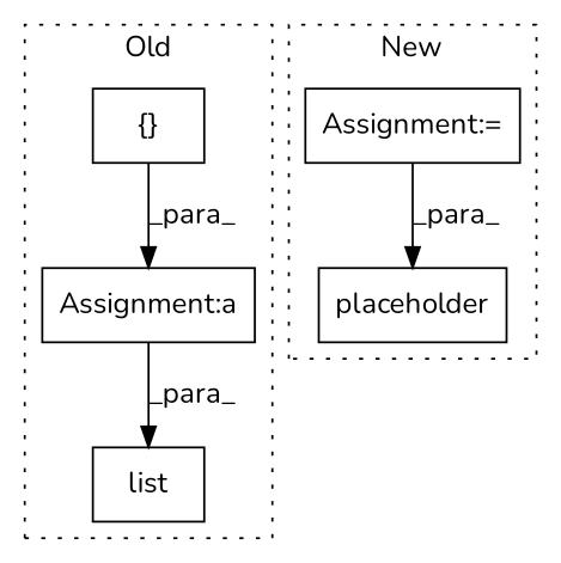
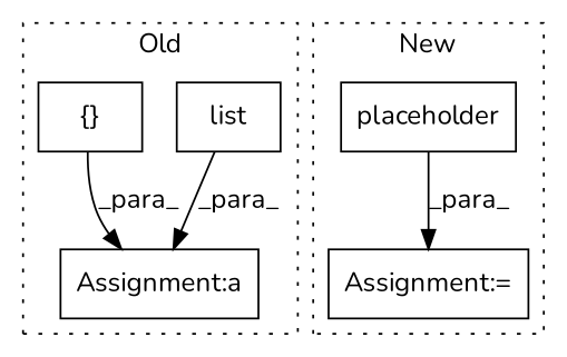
  digraph {
    fontname=Nunito
    node [a=32 fontname=Nunito shape=box]
    edge [fontname=Nunito]
    n1 [l="5,1" label=list s="3805,3828"]
    n2 [a=27 l=3 label="Assignment:a" s=3829]
    n3 [a=4 l="1,1" label="{}" s="3841,3843"]
    n4 [l="12,1" label=placeholder s="412,482"]
    n5 [a=7 l=1 label="Assignment:=" s=400]
    subgraph cluster_1 {
      label=Old
      style=dotted
      n1
      n2
      n3
    }
    subgraph cluster_2 {
      label=New
      style=dotted
      n4
      n5
    }
-   n2 -> n1 [label=_para_]
+   n1 -> n2 [label=_para_]
    n3 -> n2 [label=_para_]
-   n5 -> n4 [label=_para_]
+   n4 -> n5 [label=_para_]
  }
